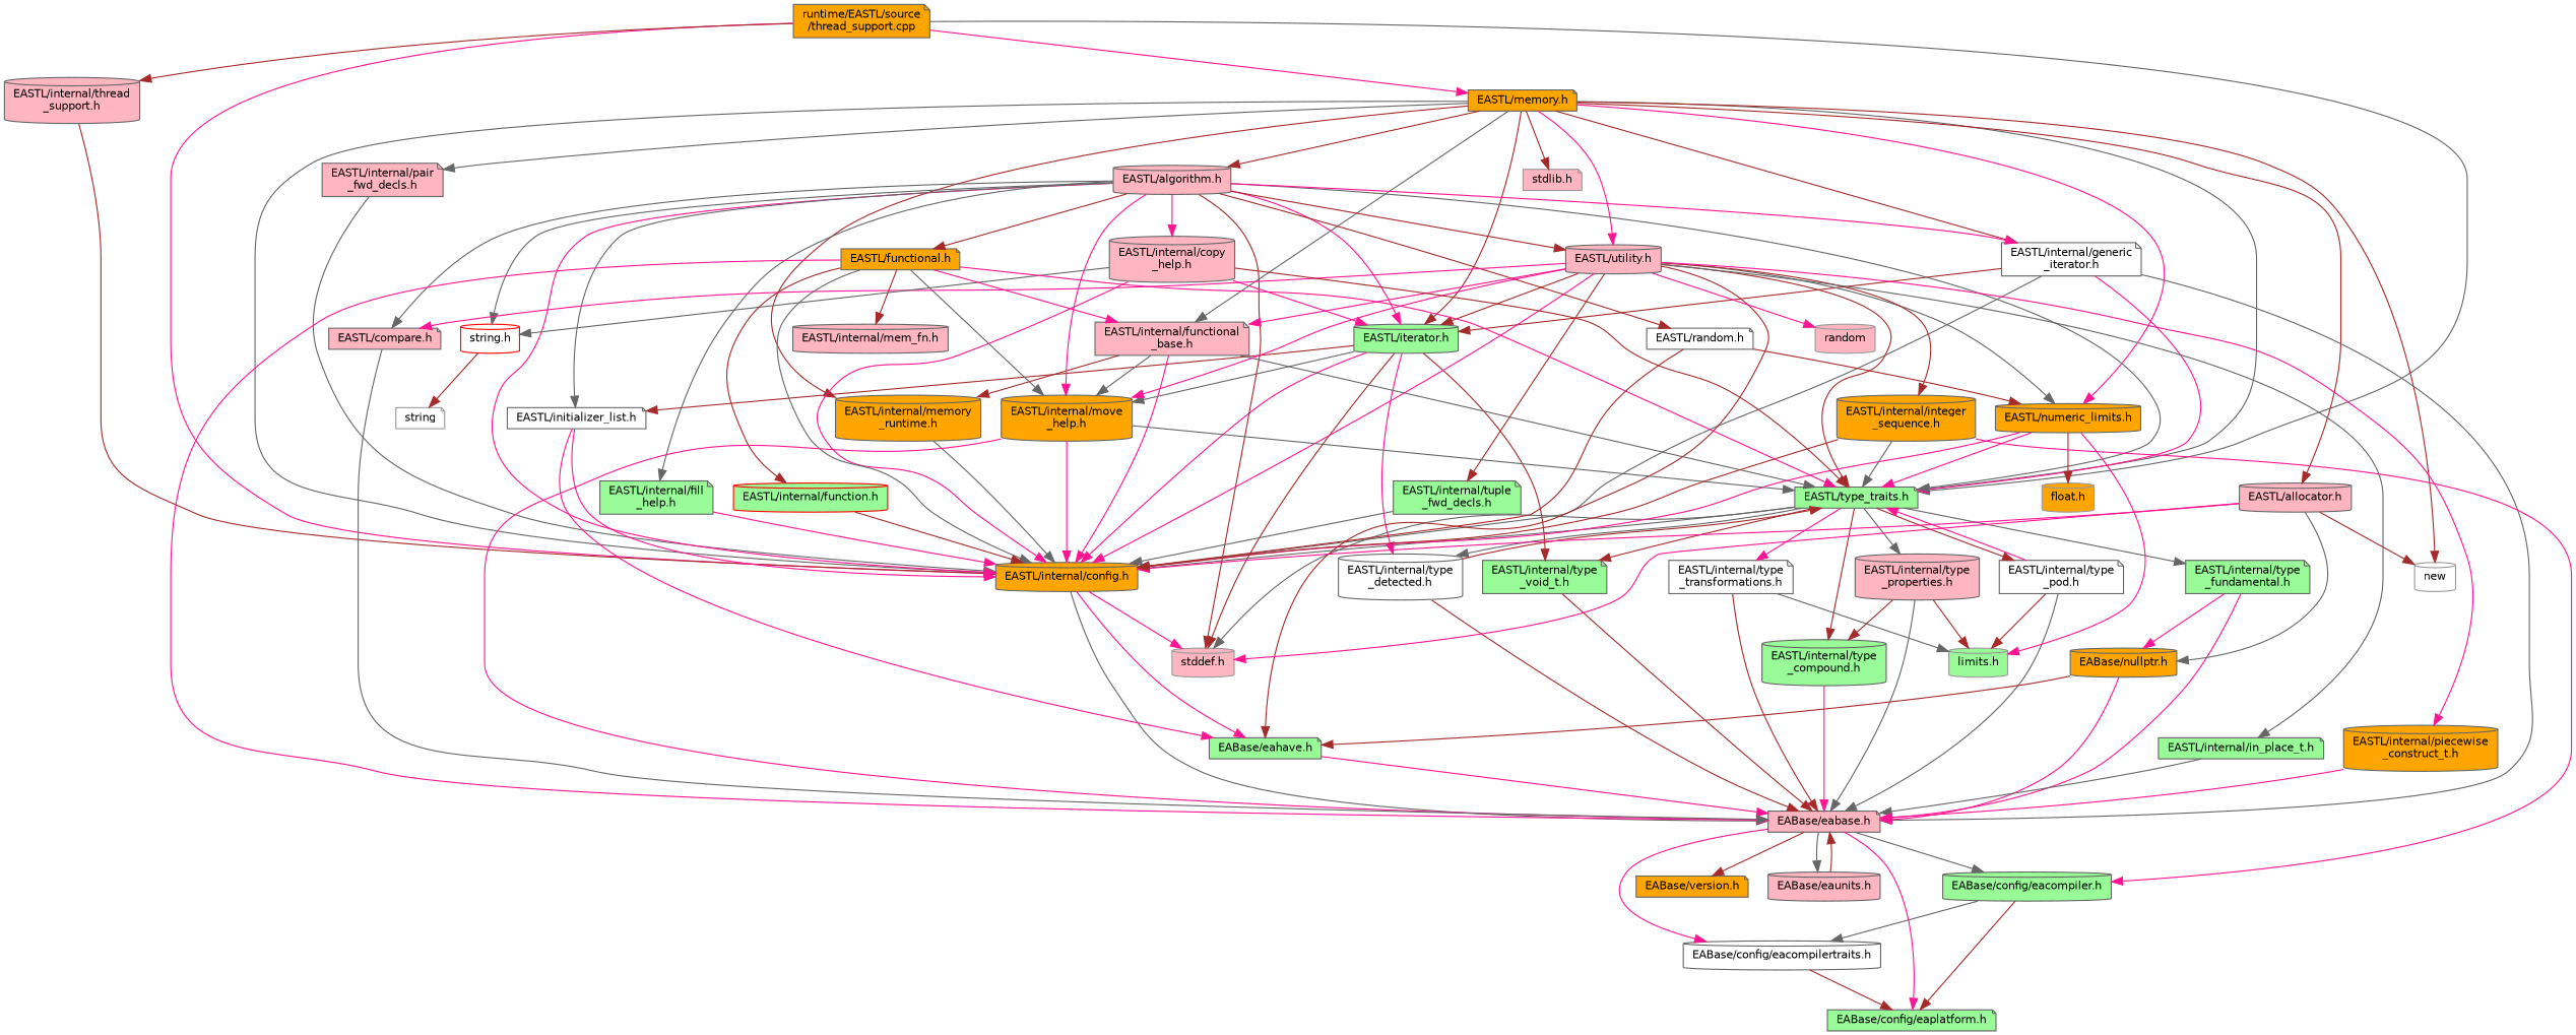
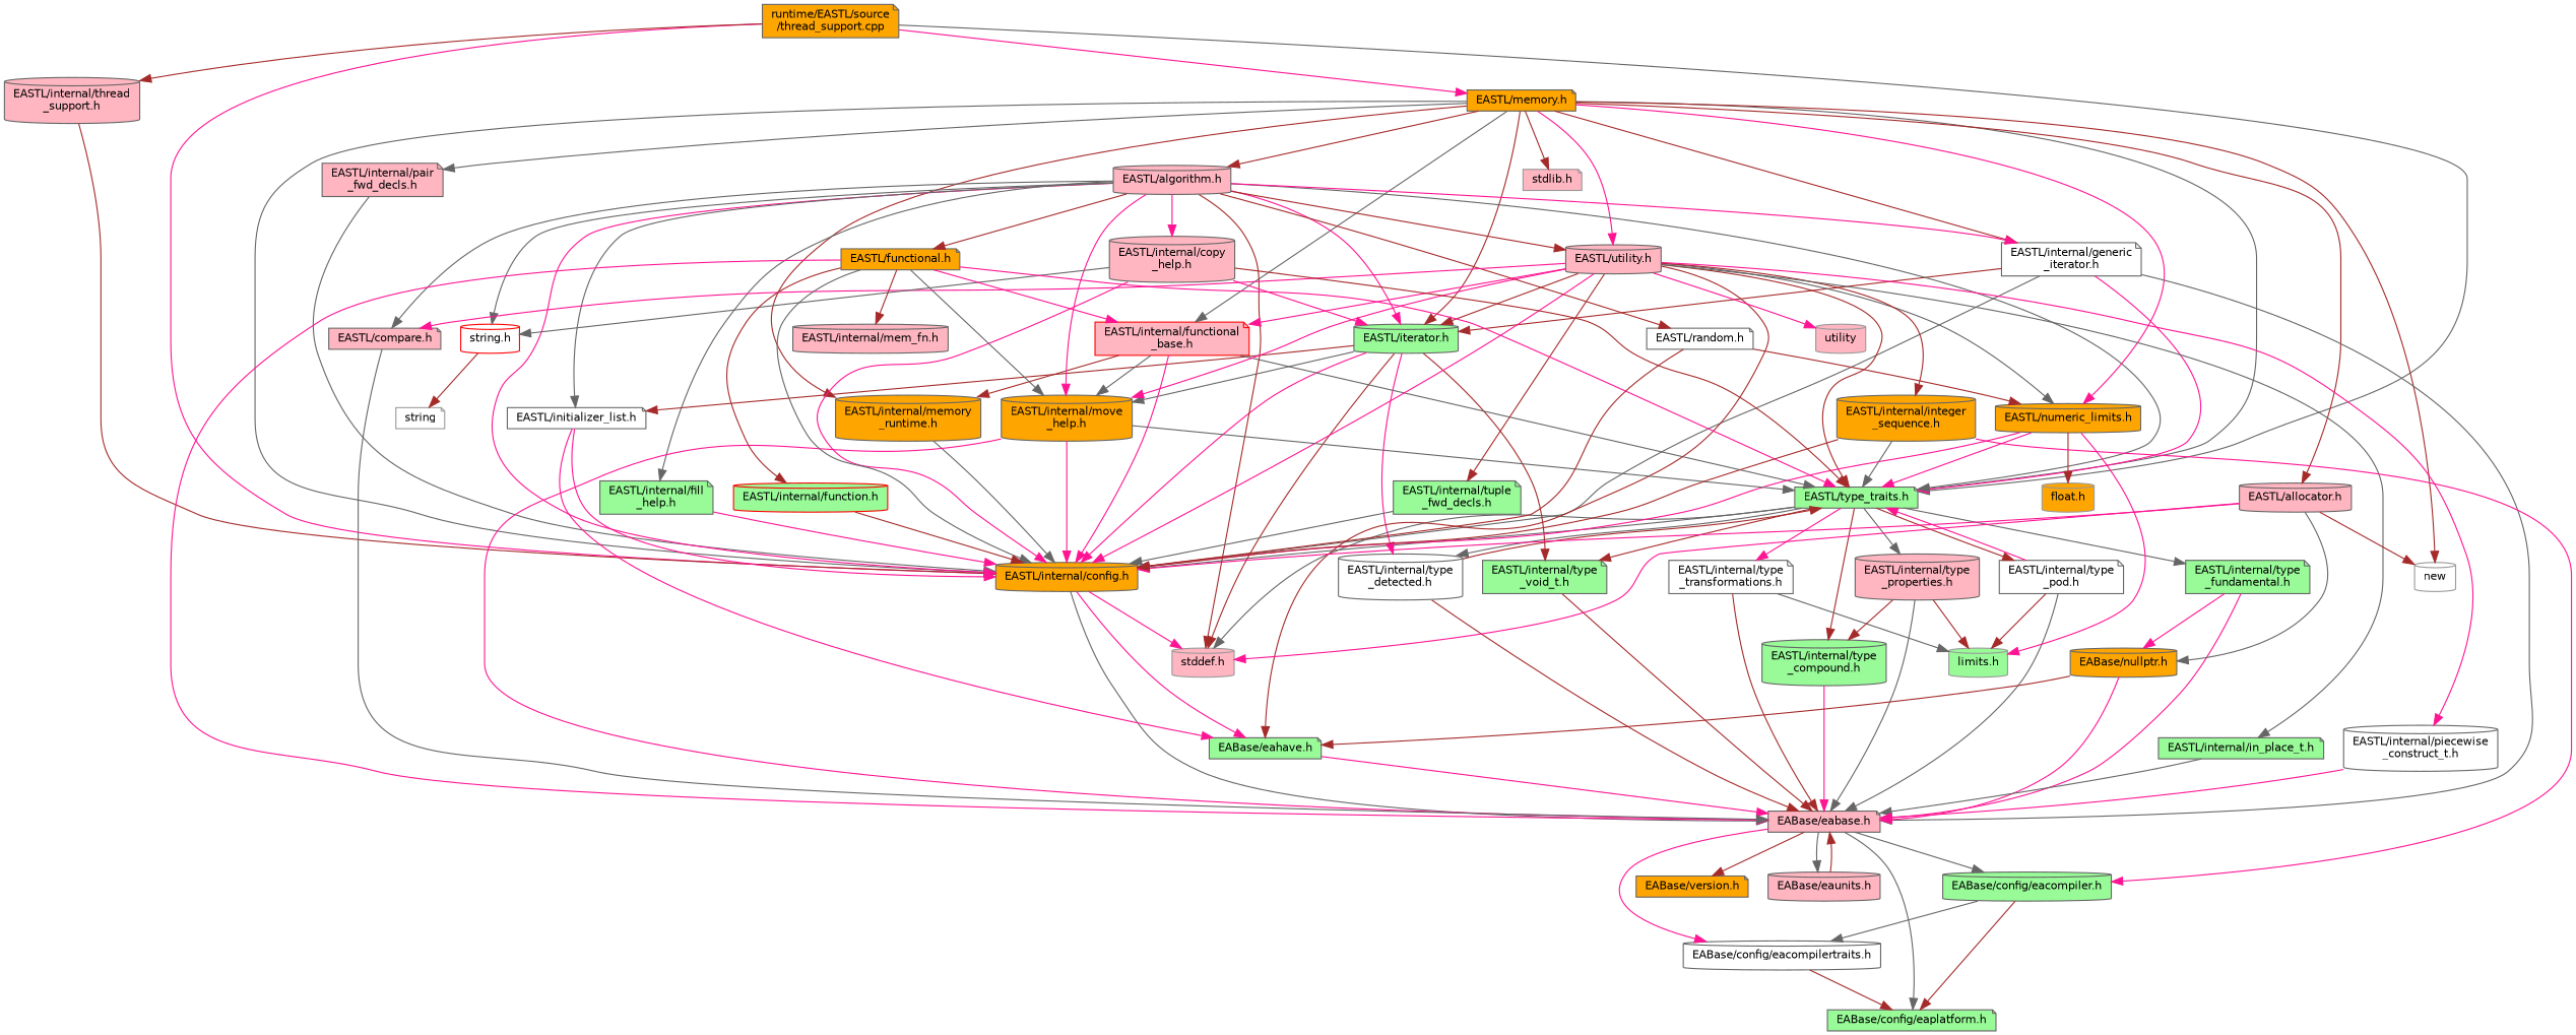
  digraph {
    node [color=grey40 fillcolor=lightpink fontname=Helvetica fontsize=10 shape=cylinder style=filled]
    edge [color=brown fontname=Helvetica fontsize=10 labelfontname=Helvetica labelfontsize=10 style=solid]
    n1 [color=gray40 fillcolor=orange fontcolor=black height=0.2 label="runtime/EASTL/source\l/thread_support.cpp" shape=note width=0.4]
    n2 [fillcolor=orange height=0.2 label="EASTL/internal/config.h" width=0.4]
    n3 [height=0.2 label="EASTL/internal/thread\l_support.h" width=0.4]
    n4 [fillcolor=palegreen height=0.2 label="EASTL/type_traits.h" shape=note width=0.4]
    n5 [fillcolor=orange height=0.2 label="EASTL/memory.h" shape=note width=0.4]
    n6 [height=0.2 label="EABase/eabase.h" shape=note width=0.4]
    n7 [fillcolor=palegreen height=0.2 label="EABase/eahave.h" shape=note width=0.4]
    n8 [color=grey60 height=0.2 label="stddef.h" width=0.4]
    n9 [fillcolor=palegreen height=0.2 label="EASTL/internal/type\l_fundamental.h" shape=note width=0.4]
    n10 [fillcolor=white height=0.2 label="EASTL/internal/type\l_transformations.h" shape=note width=0.4]
    n11 [fillcolor=palegreen height=0.2 label="EASTL/internal/type\l_void_t.h" shape=note width=0.4]
    n12 [height=0.2 label="EASTL/internal/type\l_properties.h" width=0.4]
    n13 [fillcolor=palegreen height=0.2 label="EASTL/internal/type\l_compound.h" width=0.4]
    n14 [fillcolor=white height=0.2 label="EASTL/internal/type\l_pod.h" shape=note width=0.4]
    n15 [fillcolor=white height=0.2 label="EASTL/internal/type\l_detected.h" width=0.4]
    n16 [fillcolor=orange height=0.2 label="EASTL/internal/memory\l_runtime.h" width=0.4]
    n17 [fillcolor=white height=0.2 label="EASTL/internal/generic\l_iterator.h" shape=note width=0.4]
    n18 [fillcolor=palegreen height=0.2 label="EASTL/iterator.h" width=0.4]
    n19 [height=0.2 label="EASTL/internal/pair\l_fwd_decls.h" shape=note width=0.4]
-   n20 [height=0.2 label="EASTL/internal/functional\l_base.h" shape=note width=0.4]
+   n20 [color=red height=0.2 label="EASTL/internal/functional\l_base.h" shape=note width=0.4]
    n21 [height=0.2 label="EASTL/algorithm.h" width=0.4]
    n22 [height=0.2 label="EASTL/utility.h" width=0.4]
    n23 [fillcolor=orange height=0.2 label="EASTL/numeric_limits.h" width=0.4]
    n24 [height=0.2 label="EASTL/allocator.h" width=0.4]
    n25 [color=grey60 fillcolor=white height=0.2 label=new width=0.4]
    n26 [color=grey60 height=0.2 label="stdlib.h" shape=note width=0.4]
    n27 [fillcolor=palegreen height=0.2 label="EABase/config/eacompiler.h" width=0.4]
    n28 [fillcolor=palegreen height=0.2 label="EABase/config/eaplatform.h" shape=note width=0.4]
    n29 [fillcolor=white height=0.2 label="EABase/config/eacompilertraits.h" width=0.4]
    n30 [fillcolor=orange height=0.2 label="EABase/version.h" shape=note width=0.4]
    n31 [height=0.2 label="EABase/eaunits.h" width=0.4]
    n32 [fillcolor=orange height=0.2 label="EABase/nullptr.h" width=0.4]
    n33 [color=grey60 fillcolor=palegreen height=0.2 label="limits.h" width=0.4]
    n34 [fillcolor=orange height=0.2 label="EASTL/internal/move\l_help.h" width=0.4]
    n35 [fillcolor=white height=0.2 label="EASTL/initializer_list.h" shape=note width=0.4]
    n36 [height=0.2 label="EASTL/internal/copy\l_help.h" width=0.4]
    n37 [color=red fillcolor=white height=0.2 label="string.h" width=0.4]
    n38 [fillcolor=palegreen height=0.2 label="EASTL/internal/fill\l_help.h" shape=note width=0.4]
    n39 [fillcolor=orange height=0.2 label="EASTL/functional.h" shape=note width=0.4]
    n40 [height=0.2 label="EASTL/compare.h" shape=note width=0.4]
    n41 [fillcolor=white height=0.2 label="EASTL/random.h" shape=note width=0.4]
    n42 [fillcolor=orange height=0.2 label="EASTL/internal/integer\l_sequence.h" width=0.4]
    n43 [fillcolor=palegreen height=0.2 label="EASTL/internal/tuple\l_fwd_decls.h" shape=note width=0.4]
    n44 [fillcolor=palegreen height=0.2 label="EASTL/internal/in_place_t.h" shape=note width=0.4]
-   n45 [fillcolor=orange height=0.2 label="EASTL/internal/piecewise\l_construct_t.h" width=0.4]
-   n46 [color=grey60 height=0.2 label=random width=0.4]
+   n45 [fillcolor=white height=0.2 label="EASTL/internal/piecewise\l_construct_t.h" width=0.4]
+   n46 [color=grey60 height=0.2 label=utility width=0.4]
    n47 [color=grey60 fillcolor=orange height=0.2 label="float.h" width=0.4]
    n48 [color=grey60 fillcolor=white height=0.2 label=string shape=note width=0.4]
    n49 [height=0.2 label="EASTL/internal/mem_fn.h" width=0.4]
    n50 [color=red fillcolor=palegreen height=0.2 label="EASTL/internal/function.h" width=0.4]
    n1 -> n2 [color=deeppink]
    n1 -> n3
    n1 -> n4 [color=gray40]
    n1 -> n5 [color=deeppink]
    n2 -> n6 [color=gray40]
    n2 -> n7 [color=deeppink]
    n2 -> n8 [color=deeppink]
    n3 -> n2
    n4 -> n2 [color=gray40]
    n4 -> n8 [color=gray40]
    n4 -> n9 [color=gray40]
    n4 -> n10 [color=deeppink]
    n4 -> n11
    n4 -> n12 [color=gray40]
    n4 -> n13
    n4 -> n14
    n4 -> n15 [color=gray40]
    n5 -> n2 [color=gray40]
    n5 -> n4 [color=gray40]
    n5 -> n16
    n5 -> n17
    n5 -> n18
    n5 -> n19 [color=gray40]
    n5 -> n20 [color=gray40]
    n5 -> n21
    n5 -> n22 [color=deeppink]
    n5 -> n23 [color=deeppink]
    n5 -> n24
    n5 -> n25
    n5 -> n26
    n6 -> n27 [color=gray40]
-   n6 -> n28 [color=deeppink]
+   n6 -> n28 [color=gray40]
    n6 -> n29 [color=deeppink]
    n6 -> n30
    n6 -> n31 [color=gray40]
    n7 -> n6 [color=deeppink]
    n9 -> n6 [color=deeppink]
    n9 -> n32 [color=deeppink]
    n10 -> n6
    n10 -> n33 [color=gray40]
    n11 -> n6
    n12 -> n6 [color=gray40]
    n12 -> n13
    n12 -> n33
    n13 -> n6 [color=deeppink]
    n14 -> n4 [color=deeppink]
    n14 -> n6 [color=gray40]
    n14 -> n33
    n15 -> n4
    n15 -> n6
    n16 -> n2 [color=gray40]
    n17 -> n2 [color=gray40]
    n17 -> n4 [color=deeppink]
    n17 -> n6 [color=gray40]
    n17 -> n18
    n18 -> n2 [color=deeppink]
    n18 -> n8
    n18 -> n11
    n18 -> n15 [color=deeppink]
    n18 -> n34 [color=gray40]
    n18 -> n35
    n19 -> n2 [color=gray40]
    n20 -> n2 [color=deeppink]
    n20 -> n4 [color=gray40]
    n20 -> n16
    n20 -> n34 [color=gray40]
    n21 -> n2 [color=deeppink]
    n21 -> n4 [color=gray40]
    n21 -> n8
    n21 -> n17 [color=deeppink]
    n21 -> n18 [color=deeppink]
    n21 -> n22
    n21 -> n34 [color=deeppink]
    n21 -> n35 [color=gray40]
    n21 -> n36 [color=deeppink]
    n21 -> n37 [color=gray40]
    n21 -> n38 [color=gray40]
    n21 -> n39
    n21 -> n40 [color=gray40]
    n21 -> n41
    n22 -> n2 [color=deeppink]
    n22 -> n4
    n22 -> n7
    n22 -> n18
    n22 -> n20 [color=deeppink]
    n22 -> n23 [color=gray40]
    n22 -> n34 [color=deeppink]
    n22 -> n40 [color=deeppink]
    n22 -> n42
    n22 -> n43
    n22 -> n44 [color=gray40]
    n22 -> n45 [color=deeppink]
    n22 -> n46 [color=deeppink]
    n23 -> n2 [color=deeppink]
    n23 -> n4 [color=deeppink]
    n23 -> n33 [color=deeppink]
    n23 -> n47
    n24 -> n2 [color=deeppink]
    n24 -> n8 [color=deeppink]
    n24 -> n25
    n24 -> n32 [color=gray40]
    n27 -> n28
    n27 -> n29 [color=gray40]
    n29 -> n28
    n31 -> n6
    n32 -> n6 [color=deeppink]
    n32 -> n7
    n34 -> n2 [color=deeppink]
    n34 -> n4 [color=gray40]
    n34 -> n6 [color=deeppink]
    n35 -> n2 [color=deeppink]
    n35 -> n7 [color=deeppink]
    n36 -> n2 [color=deeppink]
    n36 -> n4
    n36 -> n18 [color=deeppink]
    n36 -> n37 [color=gray40]
    n37 -> n48
    n38 -> n2 [color=deeppink]
    n39 -> n2 [color=gray40]
    n39 -> n4 [color=deeppink]
    n39 -> n6 [color=deeppink]
    n39 -> n20 [color=deeppink]
    n39 -> n34 [color=gray40]
    n39 -> n49
    n39 -> n50
    n40 -> n6 [color=gray40]
    n41 -> n2
    n41 -> n23
    n42 -> n2
    n42 -> n4 [color=gray40]
    n42 -> n27 [color=deeppink]
    n43 -> n2 [color=gray40]
    n44 -> n6 [color=gray40]
    n45 -> n6 [color=deeppink]
    n50 -> n2
  }
